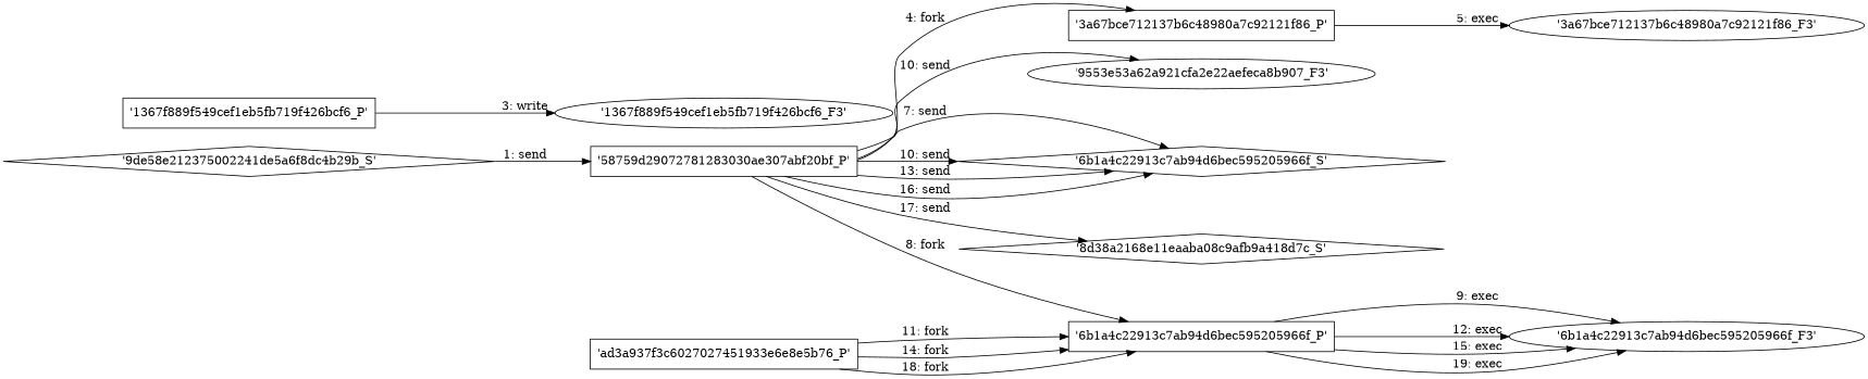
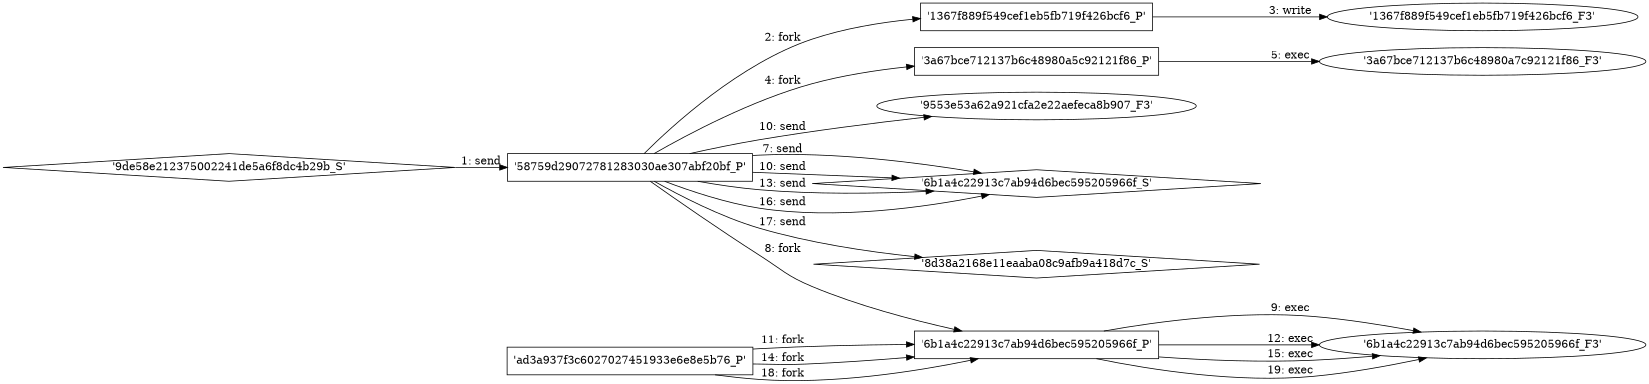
  digraph {
    engine=neato
    fixedsize=false
    fontsize=10
    nodesep=0.3
    rankdir=LR
    ranksep=0
    splines=true
    node [node_type=Process shape=box]
    "'9de58e212375002241de5a6f8dc4b29b_S'" [node_type=Socket shape=diamond]
    "'58759d29072781283030ae307abf20bf_P'"
    "'1367f889f549cef1eb5fb719f426bcf6_P'"
-   "'3a67bce712137b6c48980a7c92121f86_P'"
+   "'3a67bce712137b6c48980a7c92121f86_P'" [label="'3a67bce712137b6c48980a5c92121f86_P'"]
    "'9553e53a62a921cfa2e22aefeca8b907_F3'" [node_type=file shape=ellipse]
    "'6b1a4c22913c7ab94d6bec595205966f_S'" [node_type=Socket shape=diamond]
    "'6b1a4c22913c7ab94d6bec595205966f_P'"
    "'8d38a2168e11eaaba08c9afb9a418d7c_S'" [node_type=Socket shape=diamond]
    "'1367f889f549cef1eb5fb719f426bcf6_F3'" [node_type=File shape=ellipse]
    "'3a67bce712137b6c48980a7c92121f86_F3'" [node_type=File shape=ellipse]
    "'6b1a4c22913c7ab94d6bec595205966f_F3'" [node_type=File shape=ellipse]
    "'ad3a937f3c6027027451933e6e8e5b76_P'"
    "'9de58e212375002241de5a6f8dc4b29b_S'" -> "'58759d29072781283030ae307abf20bf_P'" [label="1: send"]
+   "'58759d29072781283030ae307abf20bf_P'" -> "'1367f889f549cef1eb5fb719f426bcf6_P'" [label="2: fork"]
    "'58759d29072781283030ae307abf20bf_P'" -> "'3a67bce712137b6c48980a7c92121f86_P'" [label="4: fork"]
    "'58759d29072781283030ae307abf20bf_P'" -> "'9553e53a62a921cfa2e22aefeca8b907_F3'" [label="10: send"]
    "'58759d29072781283030ae307abf20bf_P'" -> "'6b1a4c22913c7ab94d6bec595205966f_S'" [label="7: send"]
    "'58759d29072781283030ae307abf20bf_P'" -> "'6b1a4c22913c7ab94d6bec595205966f_S'" [label="10: send"]
    "'58759d29072781283030ae307abf20bf_P'" -> "'6b1a4c22913c7ab94d6bec595205966f_S'" [label="13: send"]
    "'58759d29072781283030ae307abf20bf_P'" -> "'6b1a4c22913c7ab94d6bec595205966f_S'" [label="16: send"]
    "'58759d29072781283030ae307abf20bf_P'" -> "'6b1a4c22913c7ab94d6bec595205966f_P'" [label="8: fork"]
    "'58759d29072781283030ae307abf20bf_P'" -> "'8d38a2168e11eaaba08c9afb9a418d7c_S'" [label="17: send"]
    "'1367f889f549cef1eb5fb719f426bcf6_P'" -> "'1367f889f549cef1eb5fb719f426bcf6_F3'" [label="3: write"]
    "'3a67bce712137b6c48980a7c92121f86_P'" -> "'3a67bce712137b6c48980a7c92121f86_F3'" [label="5: exec"]
    "'6b1a4c22913c7ab94d6bec595205966f_P'" -> "'6b1a4c22913c7ab94d6bec595205966f_F3'" [label="9: exec"]
    "'6b1a4c22913c7ab94d6bec595205966f_P'" -> "'6b1a4c22913c7ab94d6bec595205966f_F3'" [label="12: exec"]
    "'6b1a4c22913c7ab94d6bec595205966f_P'" -> "'6b1a4c22913c7ab94d6bec595205966f_F3'" [label="15: exec"]
    "'6b1a4c22913c7ab94d6bec595205966f_P'" -> "'6b1a4c22913c7ab94d6bec595205966f_F3'" [label="19: exec"]
    "'ad3a937f3c6027027451933e6e8e5b76_P'" -> "'6b1a4c22913c7ab94d6bec595205966f_P'" [label="11: fork"]
    "'ad3a937f3c6027027451933e6e8e5b76_P'" -> "'6b1a4c22913c7ab94d6bec595205966f_P'" [label="14: fork"]
    "'ad3a937f3c6027027451933e6e8e5b76_P'" -> "'6b1a4c22913c7ab94d6bec595205966f_P'" [label="18: fork"]
  }
